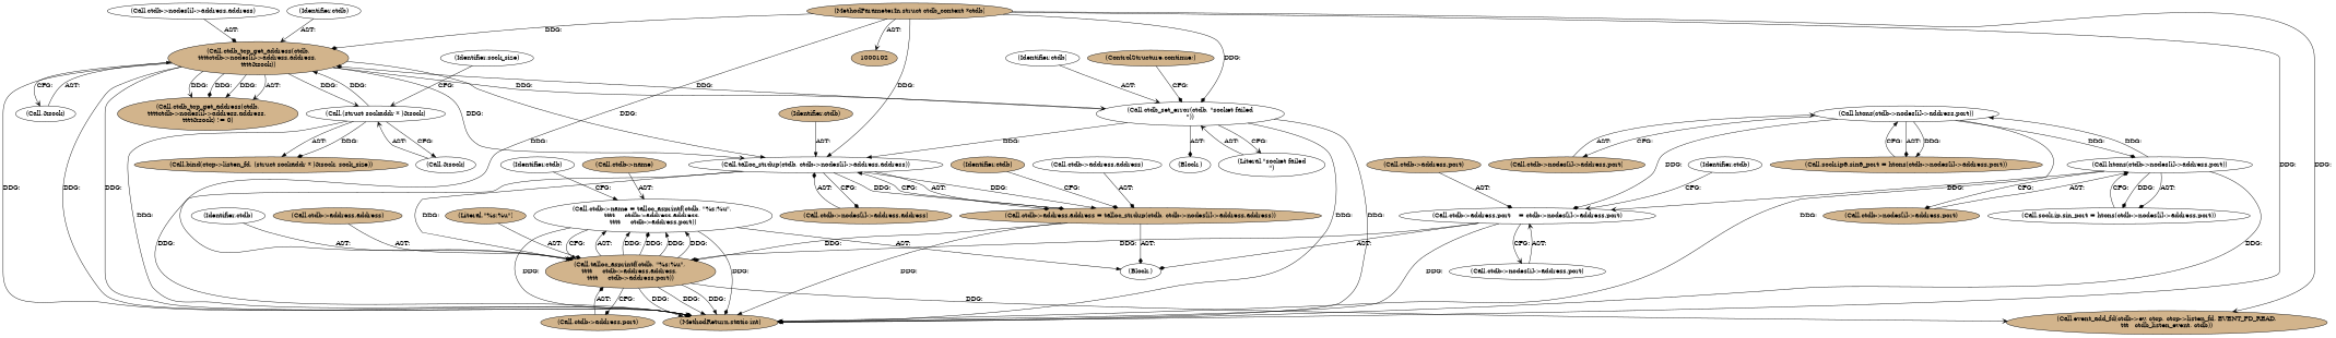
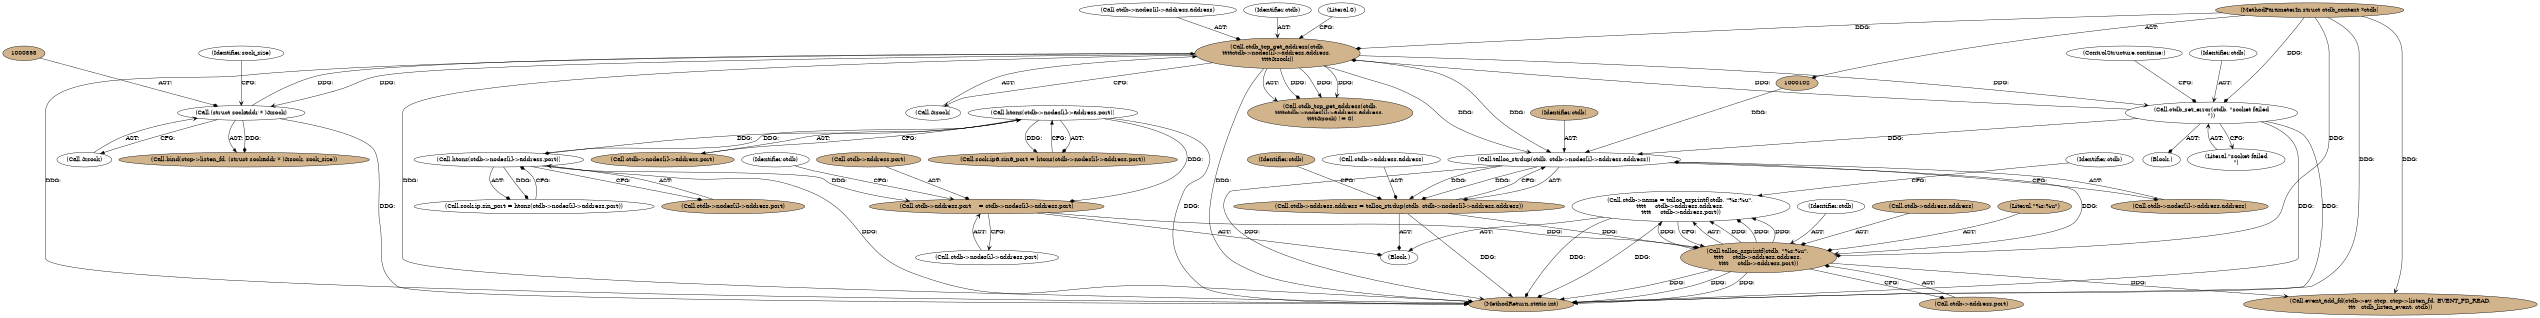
  digraph {
    node [fillcolor=white style=filled]
    edge [arrowhead=diamond]
    n1 [label="(Call,ctdb->name = talloc_asprintf(ctdb, \"%s:%u\", \n\t\t\t\t     ctdb->address.address, \n\t\t\t\t     ctdb->address.port))"]
    n2 [fillcolor=tan label="(Call,talloc_asprintf(ctdb, \"%s:%u\", \n\t\t\t\t     ctdb->address.address, \n\t\t\t\t     ctdb->address.port))"]
    n3 [label="(Block,)"]
    n4 [fillcolor=tan label="(MethodReturn,static int)"]
    n5 [fillcolor=tan label="(Call,event_add_fd(ctdb->ev, ctcp, ctcp->listen_fd, EVENT_FD_READ,\n\t\t\t   ctdb_listen_event, ctdb))"]
    n6 [fillcolor=tan label="(Call,ctdb->address.port)"]
    n7 [label="(Call,talloc_strdup(ctdb, ctdb->nodes[i]->address.address))"]
    n8 [fillcolor=tan label="(Call,ctdb->address.address = talloc_strdup(ctdb, ctdb->nodes[i]->address.address))"]
    n9 [fillcolor=tan label="(Call,ctdb->nodes[i]->address.address)"]
    n10 [fillcolor=tan label="(Call,ctdb_tcp_get_address(ctdb,\n\t\t\t\tctdb->nodes[i]->address.address, \n\t\t\t\t&sock))"]
    n11 [label="(Call,ctdb_set_error(ctdb, \"socket failed\n\"))"]
    n12 [label="(Call,(struct sockaddr * )&sock)"]
    n13 [label="(Call,&sock)"]
    n14 [fillcolor=tan label="(Call,ctdb_tcp_get_address(ctdb,\n\t\t\t\tctdb->nodes[i]->address.address, \n\t\t\t\t&sock) != 0)"]
    n15 [label="(Literal,\"socket failed\n\")"]
    n16 [label="(Block,)"]
    n17 [label="(Call,&sock)"]
    n18 [fillcolor=tan label="(Call,bind(ctcp->listen_fd, (struct sockaddr * )&sock, sock_size))"]
    n19 [fillcolor=tan label="(MethodParameterIn,struct ctdb_context *ctdb)"]
    1000102 [fillcolor=tan]
-   n21 [label="(Call,ctdb->address.port    = ctdb->nodes[i]->address.port)"]
+   n21 [fillcolor=tan label="(Call,ctdb->address.port    = ctdb->nodes[i]->address.port)"]
    n22 [label="(Call,ctdb->nodes[i]->address.port)"]
    n23 [label="(Call,htons(ctdb->nodes[i]->address.port))"]
    n24 [label="(Call,htons(ctdb->nodes[i]->address.port))"]
    n25 [fillcolor=tan label="(Call,ctdb->nodes[i]->address.port)"]
    n26 [fillcolor=tan label="(Call,sock.ip6.sin6_port = htons(ctdb->nodes[i]->address.port))"]
    n27 [label="(Call,sock.ip.sin_port = htons(ctdb->nodes[i]->address.port))"]
    n28 [fillcolor=tan label="(Call,ctdb->nodes[i]->address.port)"]
    n29 [label="(Identifier,ctdb)"]
    n30 [fillcolor=tan label="(Identifier,ctdb)"]
-   n31 [fillcolor=tan label="(Call,ctdb->name)"]
+   n32 [label="(Literal,0)"]
    n33 [label="(Identifier,ctdb)"]
    n34 [label="(Identifier,ctdb)"]
    n35 [label="(Call,ctdb->nodes[i]->address.address)"]
    n36 [label="(Call,ctdb->address.address)"]
    n37 [label="(Identifier,ctdb)"]
    n38 [label="(Identifier,sock_size)"]
    n39 [fillcolor=tan label="(Call,ctdb->address.address)"]
    n40 [fillcolor=tan label="(Literal,\"%s:%u\")"]
    n41 [fillcolor=tan label="(Call,ctdb->address.port)"]
-   n42 [fillcolor=tan label="(ControlStructure,continue;)"]
+   n42 [label="(ControlStructure,continue;)"]
    n43 [label="(Identifier,ctdb)"]
    n44 [fillcolor=tan label="(Identifier,ctdb)"]
+   1000353 [fillcolor=tan]
    n1 -> n2 [arrowhead=normal label="CFG: "]
    n1 -> n3 [arrowhead=normal label="AST: "]
    n1 -> n4 [label="DDG: "]
    n1 -> n4 [label="DDG: "]
    n2 -> n1 [arrowhead=normal label="AST: "]
    n2 -> n1 [arrowhead=normal label="DDG: "]
    n2 -> n1 [label="DDG: "]
    n2 -> n1 [arrowhead=normal label="DDG: "]
    n2 -> n1 [arrowhead=normal label="DDG: "]
    n2 -> n4 [arrowhead=normal label="DDG: "]
    n2 -> n4 [arrowhead=normal label="DDG: "]
    n2 -> n4 [arrowhead=normal label="DDG: "]
    n2 -> n5 [arrowhead=vee label="DDG: "]
    n2 -> n6 [label="CFG: "]
    n6 -> n2 [label="AST: "]
    n7 -> n2 [arrowhead=vee label="DDG: "]
    n7 -> n4 [arrowhead=vee label="DDG: "]
    n7 -> n8 [label="AST: "]
    n7 -> n8 [arrowhead=normal label="DDG: "]
    n7 -> n8 [label="DDG: "]
    n7 -> n9 [label="CFG: "]
    n8 -> n2 [label="DDG: "]
    n8 -> n3 [label="AST: "]
    n8 -> n4 [arrowhead=normal label="DDG: "]
    n8 -> n7 [arrowhead=normal label="CFG: "]
    n9 -> n7 [label="AST: "]
    n10 -> n4 [label="DDG: "]
    n10 -> n4 [arrowhead=vee label="DDG: "]
    n10 -> n4 [label="DDG: "]
    n10 -> n7 [arrowhead=normal label="DDG: "]
    n10 -> n7 [arrowhead=vee label="DDG: "]
    n10 -> n11 [arrowhead=vee label="DDG: "]
    n10 -> n12 [arrowhead=vee label="DDG: "]
    n10 -> n13 [arrowhead=vee label="CFG: "]
    n10 -> n14 [arrowhead=vee label="AST: "]
    n10 -> n14 [label="DDG: "]
    n10 -> n14 [arrowhead=normal label="DDG: "]
    n10 -> n14 [arrowhead=vee label="DDG: "]
    n11 -> n4 [arrowhead=normal label="DDG: "]
    n11 -> n4 [arrowhead=normal label="DDG: "]
    n11 -> n7 [arrowhead=normal label="DDG: "]
    n11 -> n10 [label="DDG: "]
    n11 -> n15 [arrowhead=vee label="CFG: "]
    n11 -> n16 [label="AST: "]
-   n12 -> n4 [label="DDG: "]
+   n12 -> n4 [arrowhead=normal label="DDG: "]
    n12 -> n10 [arrowhead=normal label="DDG: "]
    n12 -> n17 [arrowhead=normal label="CFG: "]
    n12 -> n18 [arrowhead=normal label="AST: "]
    n12 -> n18 [label="DDG: "]
    n13 -> n10 [arrowhead=normal label="AST: "]
    n15 -> n11 [arrowhead=vee label="AST: "]
    n17 -> n12 [arrowhead=vee label="AST: "]
    n19 -> n2 [label="DDG: "]
    n19 -> n4 [arrowhead=normal label="DDG: "]
    n19 -> n5 [arrowhead=vee label="DDG: "]
-   n19 -> n7 [arrowhead=normal label="DDG: "]
+   1000102 -> n7 [arrowhead=normal label="DDG: "]
    n19 -> n10 [label="DDG: "]
    n19 -> n11 [label="DDG: "]
-   n19 -> 1000102 [arrowhead=vee label="AST: "]
+   n19 -> 1000102 [label="AST: "]
    n21 -> n2 [arrowhead=normal label="DDG: "]
    n21 -> n3 [label="AST: "]
-   n21 -> n4 [arrowhead=vee label="DDG: "]
    n21 -> n22 [arrowhead=vee label="CFG: "]
    n22 -> n21 [arrowhead=vee label="AST: "]
    n23 -> n4 [arrowhead=normal label="DDG: "]
    n23 -> n21 [label="DDG: "]
    n23 -> n24 [label="DDG: "]
    n23 -> n25 [arrowhead=normal label="CFG: "]
    n23 -> n26 [label="AST: "]
    n23 -> n26 [arrowhead=normal label="DDG: "]
    n24 -> n4 [label="DDG: "]
    n24 -> n21 [arrowhead=vee label="DDG: "]
    n24 -> n23 [arrowhead=normal label="DDG: "]
    n24 -> n27 [label="AST: "]
    n24 -> n27 [label="DDG: "]
    n24 -> n28 [label="CFG: "]
    n25 -> n23 [arrowhead=vee label="AST: "]
    n26 -> n23 [arrowhead=normal label="CFG: "]
    n27 -> n24 [label="CFG: "]
    n28 -> n24 [arrowhead=vee label="AST: "]
    n29 -> n1 [arrowhead=normal label="CFG: "]
    n30 -> n8 [label="CFG: "]
-   n31 -> n1 [arrowhead=vee label="AST: "]
+   n32 -> n10 [arrowhead=normal label="CFG: "]
    n33 -> n11 [arrowhead=vee label="AST: "]
    n34 -> n21 [arrowhead=vee label="CFG: "]
    n35 -> n10 [label="AST: "]
    n36 -> n8 [label="AST: "]
    n37 -> n2 [arrowhead=vee label="AST: "]
    n38 -> n12 [arrowhead=vee label="CFG: "]
    n39 -> n2 [label="AST: "]
    n40 -> n2 [label="AST: "]
    n41 -> n21 [label="AST: "]
    n42 -> n11 [label="CFG: "]
    n43 -> n10 [arrowhead=vee label="AST: "]
    n44 -> n7 [arrowhead=normal label="AST: "]
+   1000353 -> n12 [label="AST: "]
  }
